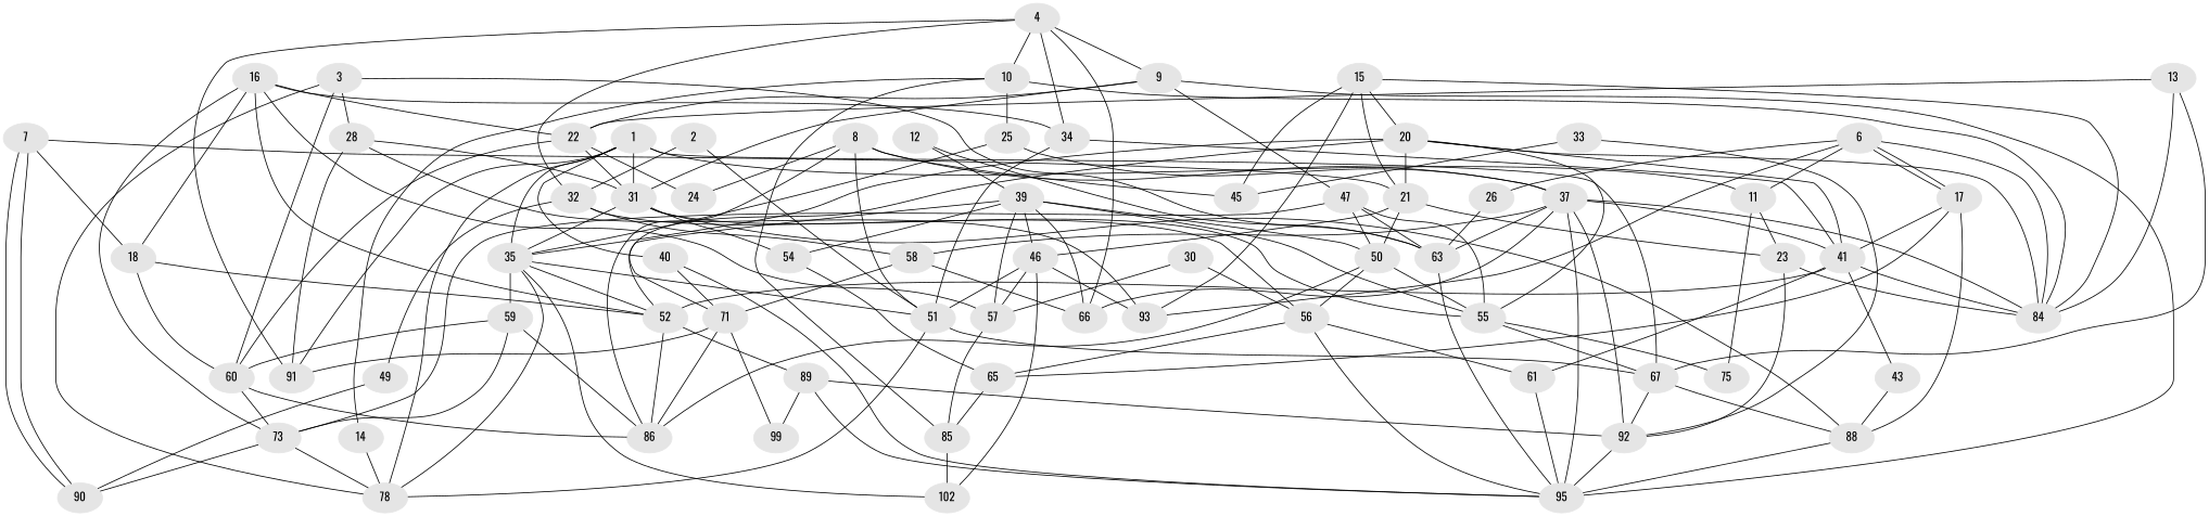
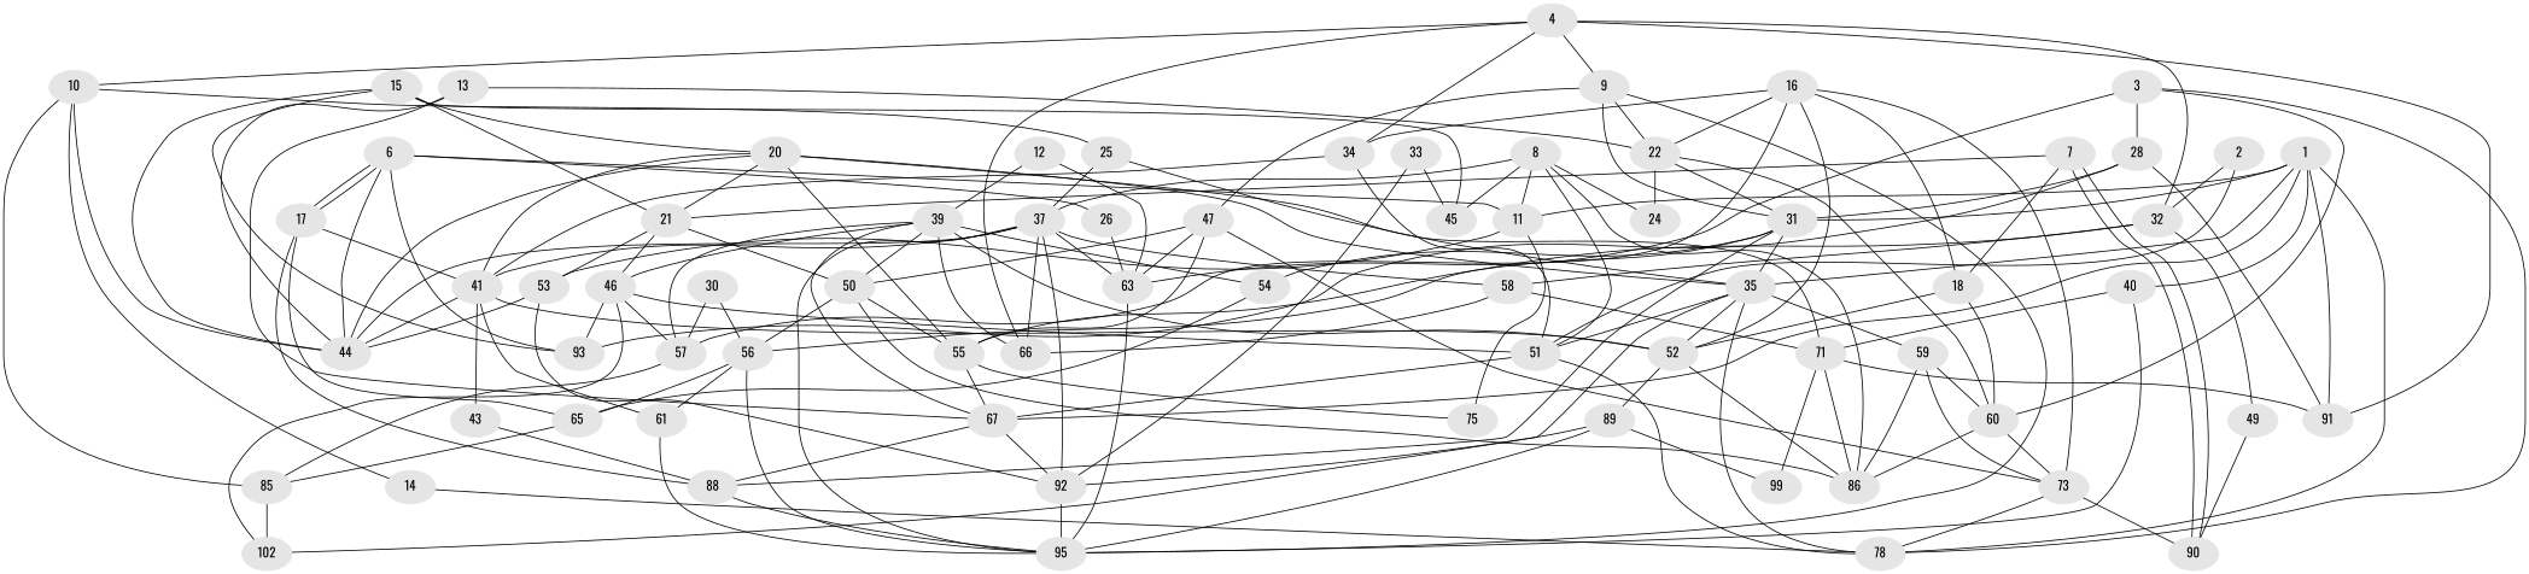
  graph {
    fontname=Oswald
    node [color=gray90 fontname=Oswald style=filled]
    edge [fontname=Oswald]
    1 [super="+109"]
    11 [super="+79"]
    31 [super="+96"]
    35 [super="+48"]
    40
    67 [super="+103"]
    78 [super="+104"]
    91 [super="+107"]
-   23 [super="+27"]
+   23 [super="+27" label=53]
    75
    88
    55 [super="+69"]
    54
    51 [super="+97"]
    52 [super="+108"]
    59 [super="+74"]
    102
    95 [super="+110"]
    71 [super="+72"]
    92 [super="+106"]
    32 [super="+62"]
    56 [super="+101"]
    49
    58
    2
    3
    28
    60 [super="+83"]
    63 [super="+77"]
    93
    86 [super="+100"]
    73
    4 [super="+5"]
    9 [super="+42"]
    10 [super="+94"]
    34 [super="+80"]
    66 [super="+81"]
    22 [super="+84"]
    47 [super="+64"]
-   44 [super="+82" label=84]
+   44 [super="+82"]
    14
    25
    85
    41 [super="+87"]
    6
    17 [super="+98"]
    26
    65
    7
    18
    21 [super="+76"]
    90
    46 [super="+105"]
    50 [super="+70"]
    8
    24
    37 [super="+38"]
    45
    39 [super="+68"]
    57
    12
    13
    15 [super="+19"]
    20 [super="+53"]
    16 [super="+29"]
    89
    43
    61
    99
    30
    33
    1 -- 11
    1 -- 31
    1 -- 35
    1 -- 40
    1 -- 67
    1 -- 78
    1 -- 91
    11 -- 23
    11 -- 75
    31 -- 35
    31 -- 88
    31 -- 55
    31 -- 54
    35 -- 78
    35 -- 51
    35 -- 52
    35 -- 59
    35 -- 102
    40 -- 95
    40 -- 71
    67 -- 88
    67 -- 92
    23 -- 92
    23 -- 44
    88 -- 95
    55 -- 67
    55 -- 75
    54 -- 65
    51 -- 67 [weight=2]
    51 -- 78
    52 -- 86
    52 -- 89
    59 -- 60
    59 -- 86
    59 -- 73
    71 -- 91
    71 -- 86
    71 -- 99
    92 -- 95 [weight=2]
    32 -- 56
    32 -- 49
    32 -- 58
    56 -- 95
    56 -- 65
    56 -- 61
    49 -- 90
    58 -- 71
    58 -- 66
    2 -- 51
    2 -- 32
    3 -- 78
    3 -- 28
    3 -- 60
    3 -- 63
    28 -- 31
    28 -- 91
    28 -- 93
    60 -- 86
    60 -- 73
    63 -- 95
    73 -- 78
    73 -- 90
    4 -- 91
    4 -- 32
    4 -- 9
    4 -- 10
    4 -- 34
    4 -- 66
    9 -- 31
    9 -- 95
    9 -- 22
    9 -- 47
    10 -- 44
    10 -- 14
    10 -- 25
    10 -- 85
    34 -- 51
    34 -- 41
    22 -- 31
    22 -- 60
    22 -- 24
    47 -- 55
    47 -- 63
    47 -- 73
    47 -- 50
    14 -- 78
    25 -- 35
    25 -- 37
    85 -- 102
    41 -- 52
    41 -- 44
    41 -- 43
    41 -- 61
    6 -- 11
    6 -- 93
    6 -- 44
    6 -- 17
    6 -- 17
    6 -- 26
    17 -- 88
    17 -- 41
    17 -- 65
    26 -- 63
    65 -- 85
    7 -- 18
    7 -- 21
    7 -- 90
    7 -- 90
    18 -- 52
    18 -- 60
    21 -- 23
    21 -- 46
    21 -- 50
    46 -- 51
    46 -- 102
    46 -- 93
    46 -- 57
    50 -- 55 [weight=2]
    50 -- 56
    50 -- 86
+   8 -- 11
    8 -- 51
    8 -- 86
    8 -- 24
    8 -- 37
    8 -- 45
    37 -- 95
    37 -- 92
    37 -- 58
    37 -- 63
    37 -- 66
    37 -- 44
    37 -- 41 [weight=2]
-   39 -- 55
+   39 -- 67
    39 -- 54
    39 -- 52
    39 -- 66
    39 -- 46
    39 -- 50
    39 -- 57
    57 -- 85
    12 -- 63
    12 -- 39
    13 -- 67
    13 -- 22
    13 -- 44
    15 -- 93
    15 -- 44
    15 -- 21
    15 -- 45
    15 -- 20
    20 -- 35 [weight=2]
    20 -- 55
    20 -- 71
    20 -- 44
    20 -- 41
    20 -- 21
    16 -- 52
    16 -- 73
    16 -- 34
    16 -- 22
    16 -- 18
    16 -- 57
    89 -- 95
    89 -- 92
    89 -- 99
    43 -- 88
    61 -- 95
    30 -- 56
    30 -- 57
    33 -- 92
    33 -- 45
  }
